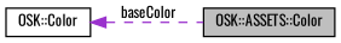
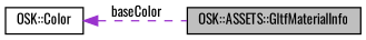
  digraph {
    rankdir=LR
    fontname=Oswald
    node [color=black fontname=Oswald fontsize=10 shape=record style=filled]
-   n1 [fillcolor=grey75 fontcolor=black height=0.2 label="OSK::ASSETS::Color" width=0.4]
+   n1 [fillcolor=grey75 fontcolor=black height=0.2 label="OSK::ASSETS::GltfMaterialInfo" width=0.4]
    n2 [fillcolor=white height=0.2 label="OSK::Color" width=0.4]
    n2 -> n1 [color=darkorchid3 dir=back fontname=Oswald fontsize=10 label=" baseColor" labelfontname=Helvetica labelfontsize=10 style=dashed]
  }
